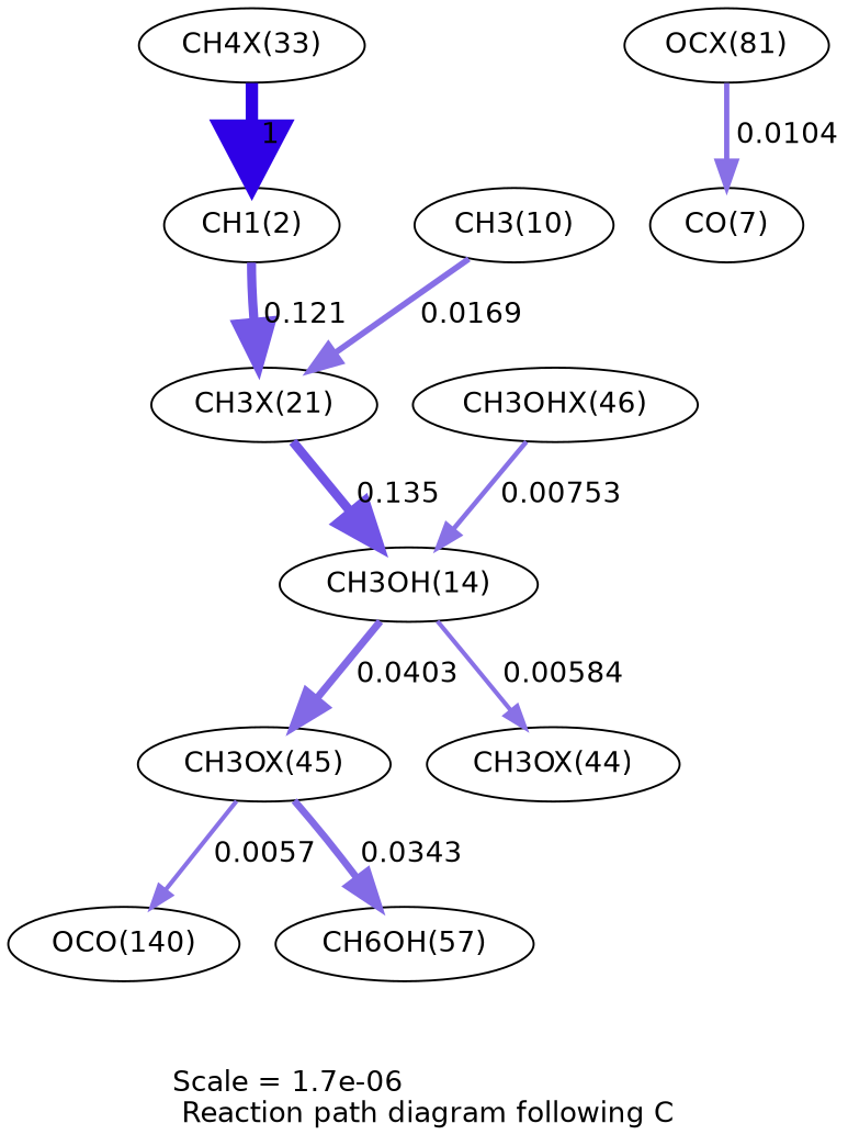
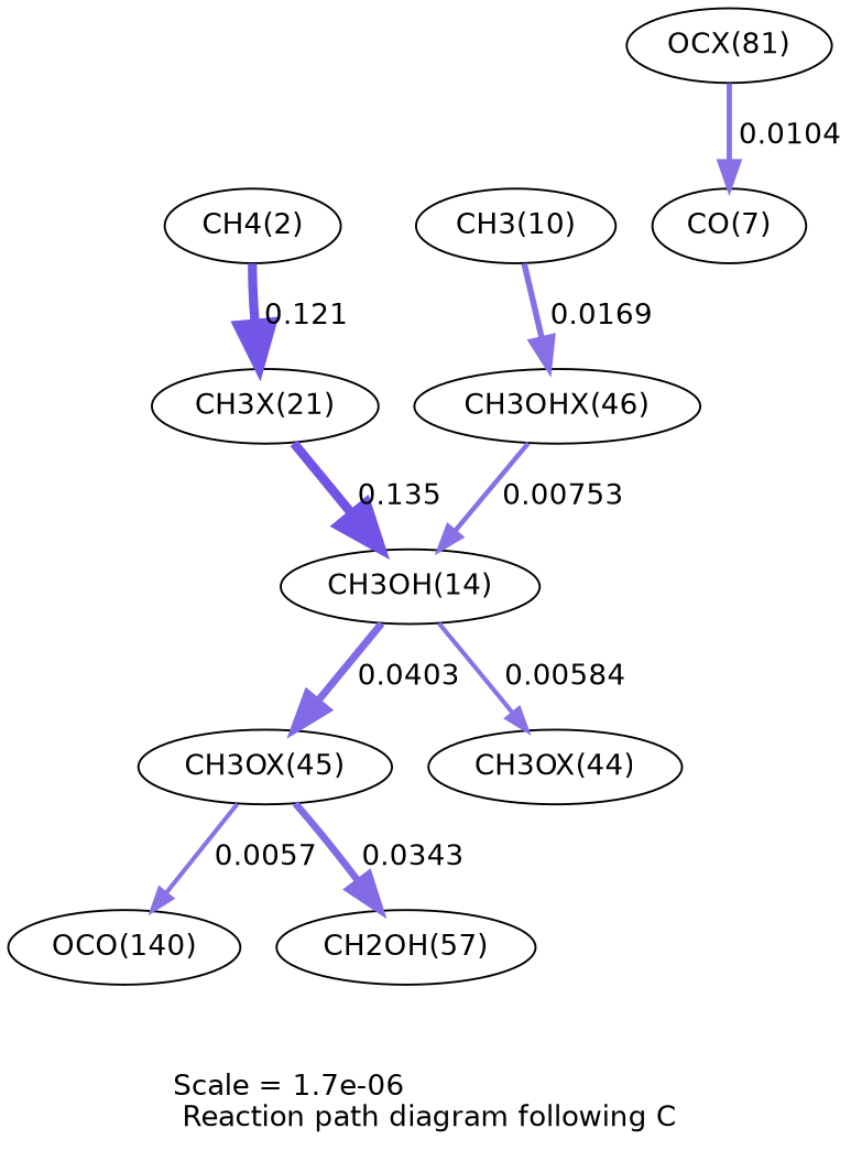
  digraph {
    fontname=Helvetica
    label="Scale = 1.7e-06\l Reaction path diagram following C"
    node [fontname=Helvetica]
    edge [color="0.7, 0.506, 0.9" fontname=Helvetica]
-   n1 [label="CH4X(33)"]
-   n2 [label="CH1(2)"]
+   n2 [label="CH4(2)"]
    n3 [label="CH3X(21)"]
    n4 [label="CH3OH(14)"]
    n5 [label="CH3OX(45)"]
    n6 [label="CH3OX(44)"]
    n7 [label="CH3(10)"]
    n8 [label="OCO(140)"]
-   n9 [label="CH6OH(57)"]
+   n9 [label="CH2OH(57)"]
    n10 [label="CH3OHX(46)"]
    n11 [label="OCX(81)"]
    n12 [label="CO(7)"]
-   n1 -> n2 [arrowsize=3 color="0.7, 1.5, 0.9" label=" 1" penwidth=6]
    n2 -> n3 [arrowsize=2.2 color="0.7, 0.621, 0.9" label=" 0.121" penwidth=4.4]
    n3 -> n4 [arrowsize=2.24 color="0.7, 0.635, 0.9" label=" 0.135" penwidth=4.49]
    n4 -> n5 [arrowsize=1.79 color="0.7, 0.54, 0.9" label=" 0.0403" penwidth=3.57]
    n4 -> n6 [arrowsize=1.06 label=" 0.00584" penwidth=2.12]
    n5 -> n8 [arrowsize=1.05 label=" 0.0057" penwidth=2.1]
    n5 -> n9 [arrowsize=1.73 color="0.7, 0.534, 0.9" label=" 0.0343" penwidth=3.45]
-   n7 -> n3 [arrowsize=1.46 color="0.7, 0.517, 0.9" label=" 0.0169" penwidth=2.92]
+   n7 -> n10 [arrowsize=1.46 color="0.7, 0.517, 0.9" label=" 0.0169" penwidth=2.92]
    n10 -> n4 [arrowsize=1.15 color="0.7, 0.508, 0.9" label=" 0.00753" penwidth=2.31]
    n11 -> n12 [arrowsize=1.28 color="0.7, 0.51, 0.9" label=" 0.0104" penwidth=2.55]
  }
